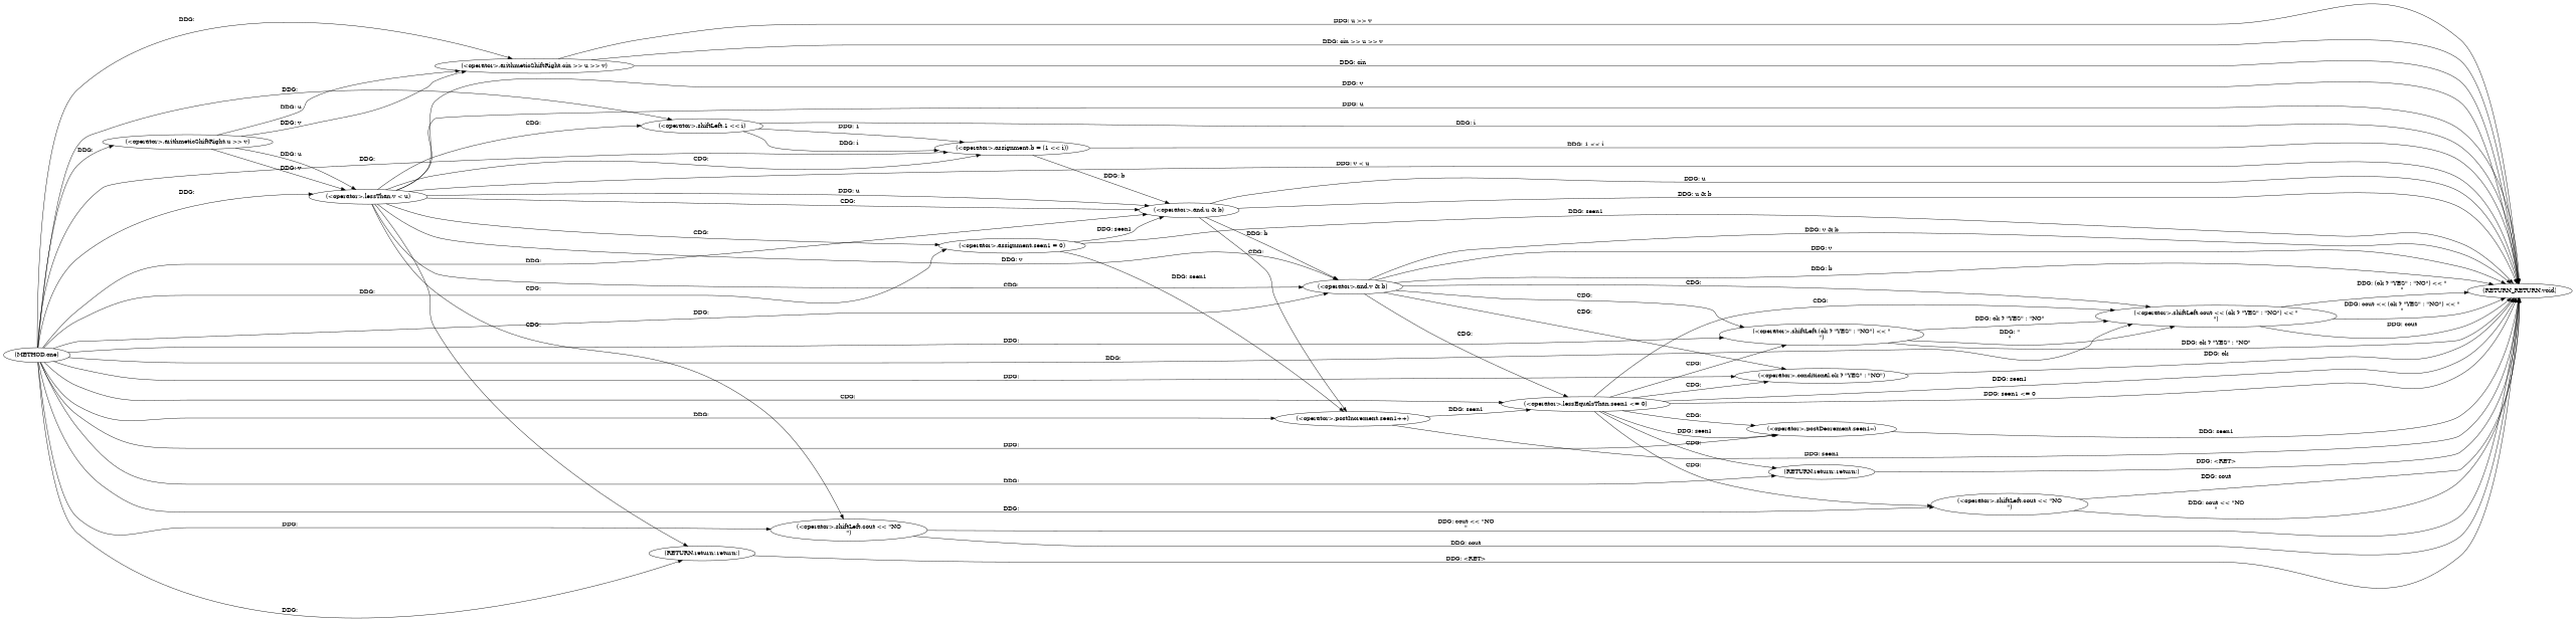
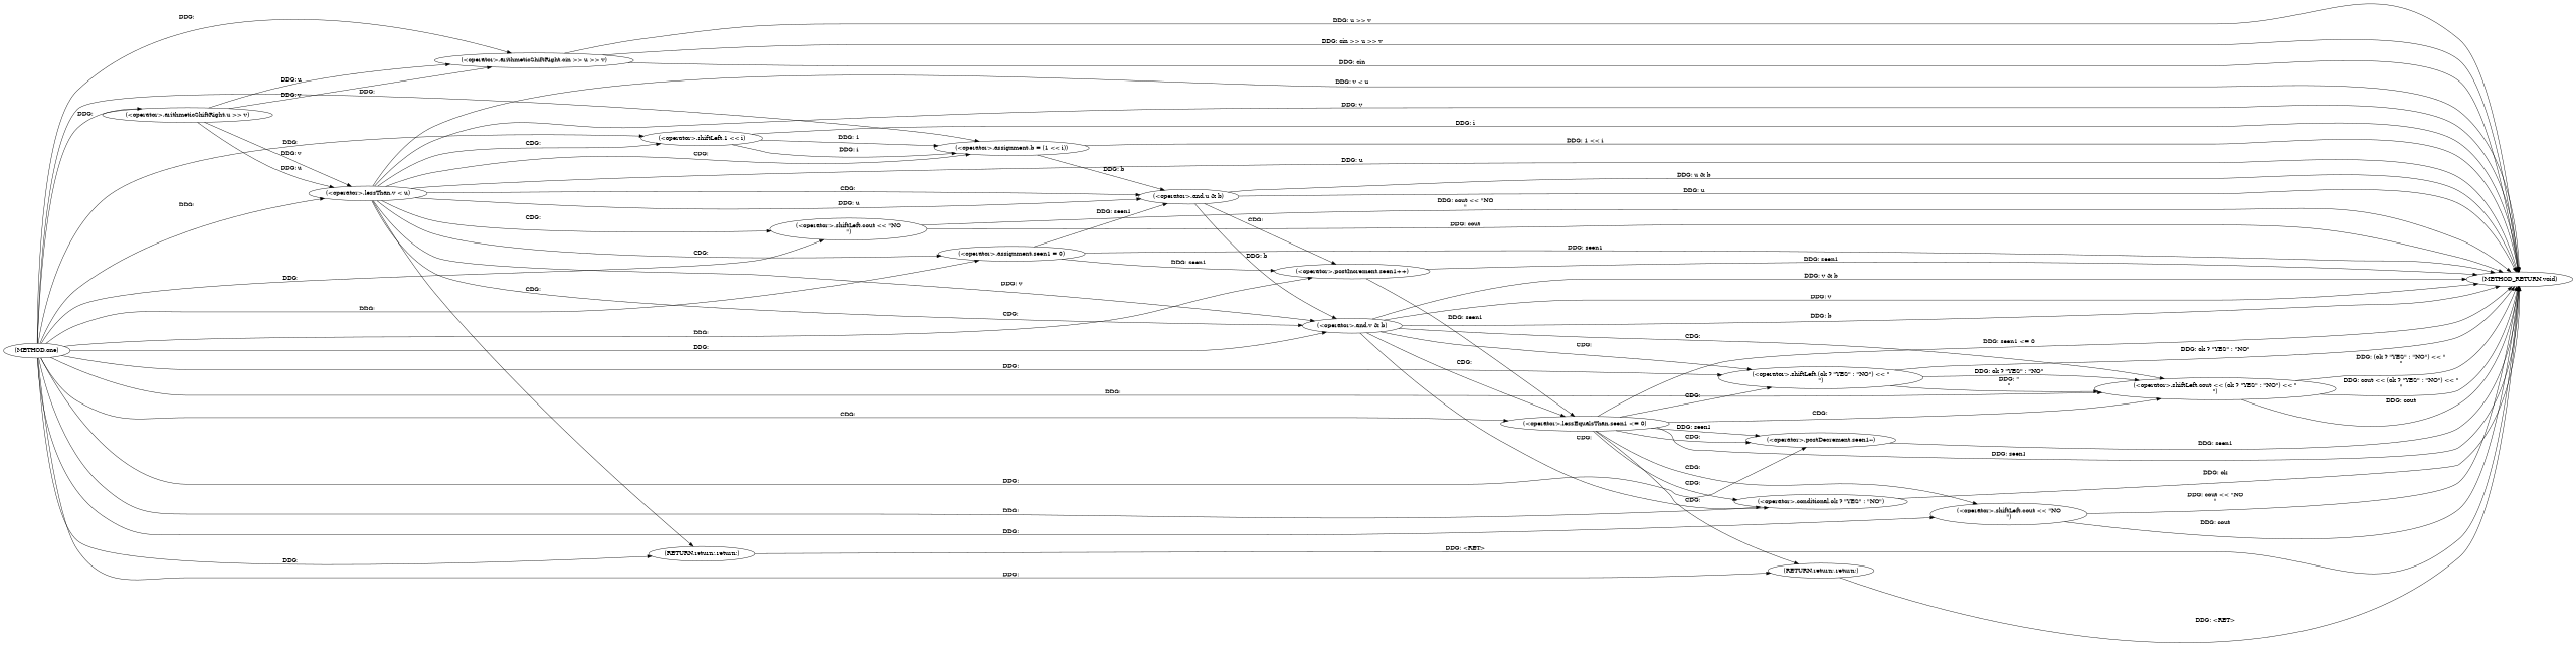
  digraph {
    rankdir=LR
    n1 [label="(METHOD,one)"]
    n2 [label="(<operator>.arithmeticShiftRight,cin >> u >> v)"]
    n3 [label="(<operator>.assignment,seen1 = 0)"]
    n4 [label="(<operator>.shiftLeft,cout << (ok ? \"YES\" : \"NO\") << \"\n\")"]
    n5 [label="(<operator>.lessThan,v < u)"]
    n6 [label="(<operator>.assignment,b = (1 << i))"]
    n7 [label="(<operator>.arithmeticShiftRight,u >> v)"]
    n8 [label="(<operator>.shiftLeft,cout << \"NO\n\")"]
    n9 [label="(RETURN,return;,return;)"]
    n10 [label="(<operator>.and,u & b)"]
    n11 [label="(<operator>.and,v & b)"]
    n12 [label="(<operator>.shiftLeft,(ok ? \"YES\" : \"NO\") << \"\n\")"]
    n13 [label="(<operator>.shiftLeft,1 << i)"]
    n14 [label="(<operator>.postIncrement,seen1++)"]
    n15 [label="(<operator>.conditional,ok ? \"YES\" : \"NO\")"]
    n16 [label="(<operator>.lessEqualsThan,seen1 <= 0)"]
    n17 [label="(<operator>.shiftLeft,cout << \"NO\n\")"]
    n18 [label="(RETURN,return;,return;)"]
    n19 [label="(<operator>.postDecrement,seen1--)"]
-   n20 [label="(RETURN_RETURN,void)"]
+   n20 [label="(METHOD_RETURN,void)"]
    n1 -> n2 [label="DDG: "]
    n1 -> n3 [label="DDG: "]
    n1 -> n4 [label="DDG: "]
    n1 -> n5 [label="DDG: "]
    n1 -> n6 [label="DDG: "]
    n1 -> n7 [label="DDG: "]
    n1 -> n8 [label="DDG: "]
    n1 -> n9 [label="DDG: "]
-   n1 -> n10 [label="DDG: "]
    n1 -> n11 [label="DDG: "]
    n1 -> n12 [label="DDG: "]
    n1 -> n13 [label="DDG: "]
    n1 -> n14 [label="DDG: "]
    n1 -> n15 [label="DDG: "]
    n1 -> n16 [label="CDG: "]
    n1 -> n17 [label="DDG: "]
    n1 -> n18 [label="DDG: "]
    n1 -> n19 [label="DDG: "]
    n2 -> n20 [label="DDG: u >> v"]
    n2 -> n20 [label="DDG: cin >> u >> v"]
    n2 -> n20 [label="DDG: cin"]
    n3 -> n10 [label="DDG: seen1"]
    n3 -> n14 [label="DDG: seen1"]
    n3 -> n20 [label="DDG: seen1"]
    n4 -> n20 [label="DDG: cout"]
    n4 -> n20 [label="DDG: (ok ? \"YES\" : \"NO\") << \"\n\""]
    n4 -> n20 [label="DDG: cout << (ok ? \"YES\" : \"NO\") << \"\n\""]
    n5 -> n3 [label="CDG: "]
    n5 -> n6 [label="CDG: "]
    n5 -> n8 [label="CDG: "]
    n5 -> n9 [label="CDG: "]
    n5 -> n10 [label="DDG: u"]
    n5 -> n10 [label="CDG: "]
    n5 -> n11 [label="DDG: v"]
    n5 -> n11 [label="CDG: "]
    n5 -> n13 [label="CDG: "]
    n5 -> n20 [label="DDG: v"]
    n5 -> n20 [label="DDG: u"]
    n5 -> n20 [label="DDG: v < u"]
    n6 -> n10 [label="DDG: b"]
    n6 -> n20 [label="DDG: 1 << i"]
    n7 -> n2 [label="DDG: v"]
    n7 -> n2 [label="DDG: u"]
    n7 -> n5 [label="DDG: v"]
    n7 -> n5 [label="DDG: u"]
    n8 -> n20 [label="DDG: cout"]
    n8 -> n20 [label="DDG: cout << \"NO\n\""]
    n9 -> n20 [label="DDG: <RET>"]
    n10 -> n11 [label="DDG: b"]
    n10 -> n14 [label="CDG: "]
    n10 -> n20 [label="DDG: u"]
    n10 -> n20 [label="DDG: u & b"]
    n11 -> n4 [label="CDG: "]
    n11 -> n12 [label="CDG: "]
    n11 -> n15 [label="CDG: "]
    n11 -> n16 [label="CDG: "]
    n11 -> n20 [label="DDG: v"]
    n11 -> n20 [label="DDG: b"]
    n11 -> n20 [label="DDG: v & b"]
    n12 -> n4 [label="DDG: \"\n\""]
    n12 -> n4 [label="DDG: ok ? \"YES\" : \"NO\""]
    n12 -> n20 [label="DDG: ok ? \"YES\" : \"NO\""]
    n13 -> n6 [label="DDG: 1"]
    n13 -> n6 [label="DDG: i"]
    n13 -> n20 [label="DDG: i"]
    n14 -> n16 [label="DDG: seen1"]
    n14 -> n20 [label="DDG: seen1"]
    n15 -> n20 [label="DDG: ok"]
    n16 -> n4 [label="CDG: "]
    n16 -> n12 [label="CDG: "]
    n16 -> n15 [label="CDG: "]
    n16 -> n17 [label="CDG: "]
    n16 -> n18 [label="CDG: "]
    n16 -> n19 [label="DDG: seen1"]
    n16 -> n19 [label="CDG: "]
    n16 -> n20 [label="DDG: seen1"]
    n16 -> n20 [label="DDG: seen1 <= 0"]
    n17 -> n20 [label="DDG: cout"]
    n17 -> n20 [label="DDG: cout << \"NO\n\""]
    n18 -> n20 [label="DDG: <RET>"]
    n19 -> n20 [label="DDG: seen1"]
  }
